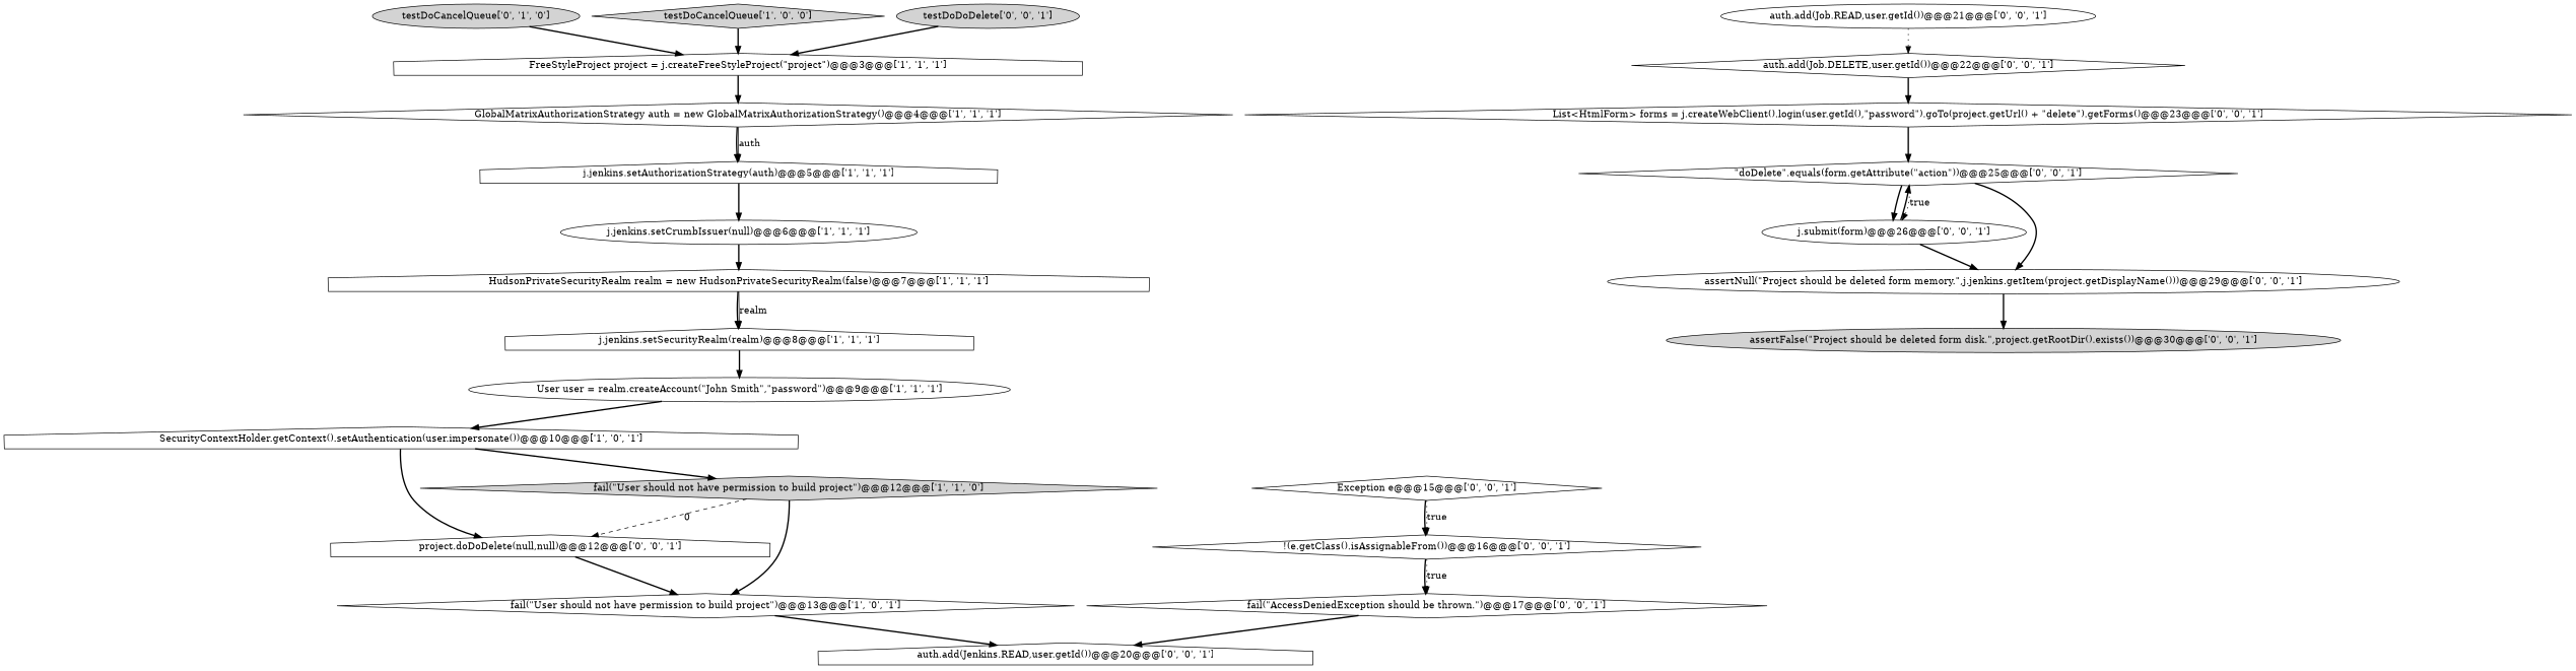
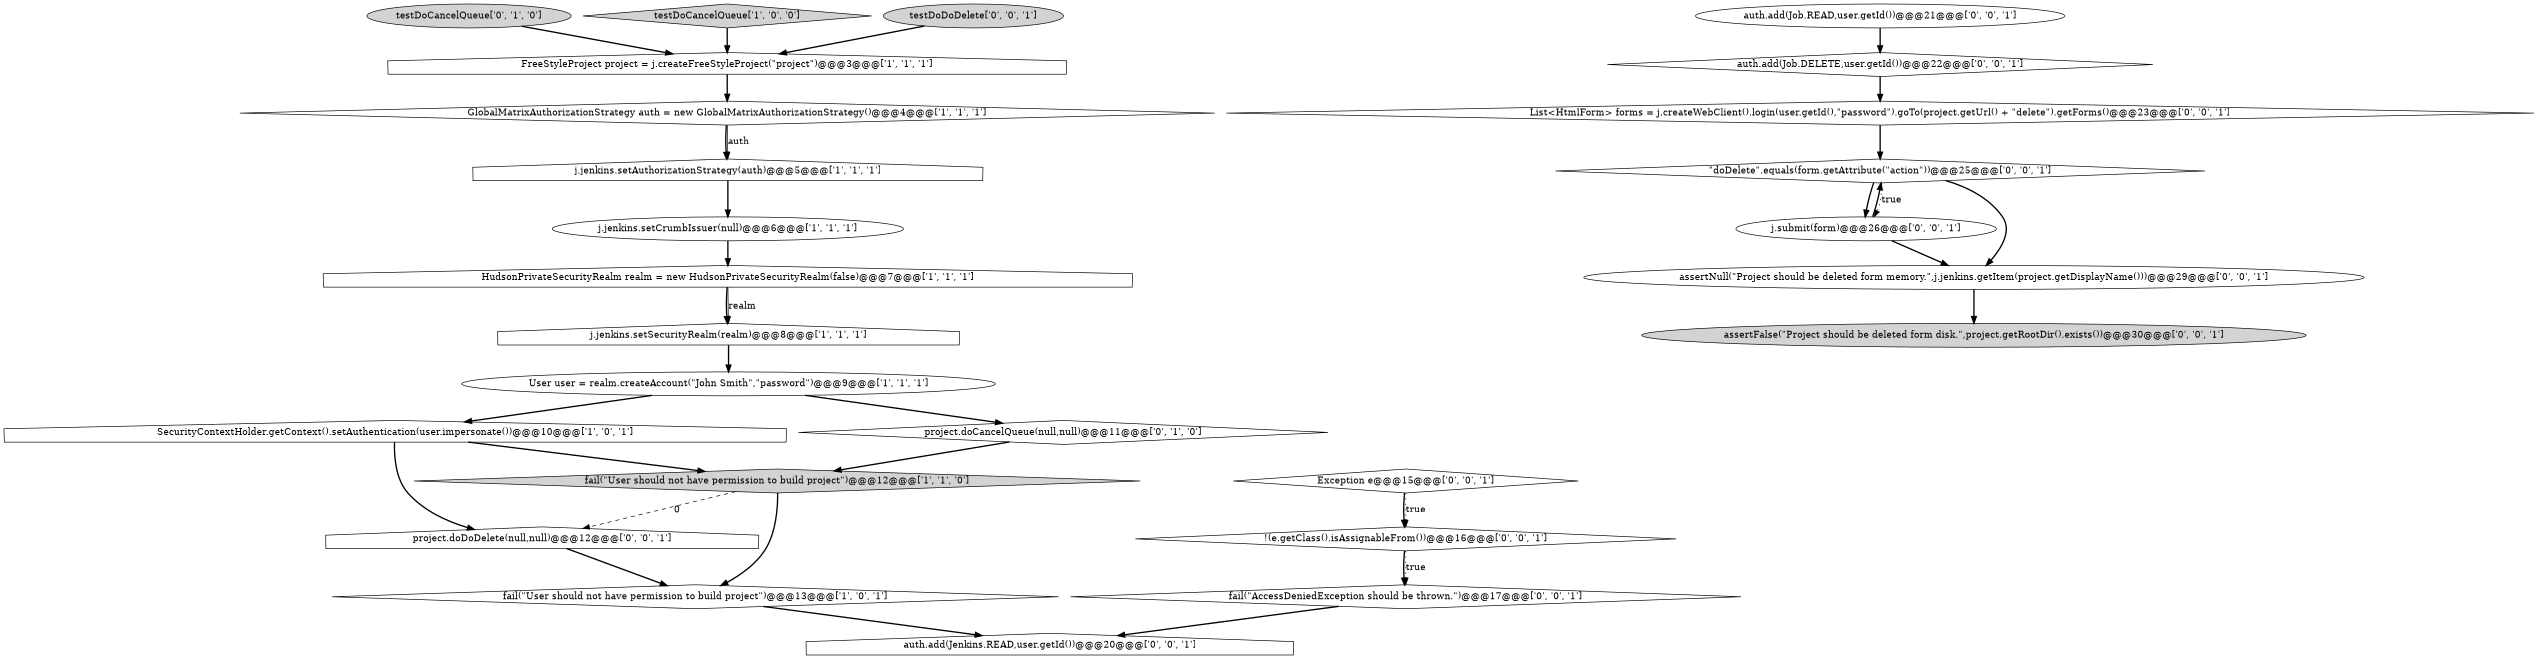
  digraph {
    node [fillcolor=white shape=diamond style=filled]
    edge [style=bold]
    n1 [fillcolor=lightgray label="testDoCancelQueue['0', '1', '0']" shape=ellipse]
    n2 [label="FreeStyleProject project = j.createFreeStyleProject(\"project\")@@@3@@@['1', '1', '1']" shape=house]
    n3 [label="GlobalMatrixAuthorizationStrategy auth = new GlobalMatrixAuthorizationStrategy()@@@4@@@['1', '1', '1']"]
    n4 [label="auth.add(Jenkins.READ,user.getId())@@@20@@@['0', '0', '1']" shape=house]
    n5 [label="auth.add(Job.READ,user.getId())@@@21@@@['0', '0', '1']" shape=ellipse]
    n6 [label="auth.add(Job.DELETE,user.getId())@@@22@@@['0', '0', '1']"]
    n7 [label="j.submit(form)@@@26@@@['0', '0', '1']" shape=ellipse]
    n8 [label="assertNull(\"Project should be deleted form memory.\",j.jenkins.getItem(project.getDisplayName()))@@@29@@@['0', '0', '1']" shape=ellipse]
    n9 [label="\"doDelete\".equals(form.getAttribute(\"action\"))@@@25@@@['0', '0', '1']"]
    n10 [fillcolor=lightgray label="assertFalse(\"Project should be deleted form disk.\",project.getRootDir().exists())@@@30@@@['0', '0', '1']" shape=ellipse]
    n11 [label="j.jenkins.setAuthorizationStrategy(auth)@@@5@@@['1', '1', '1']" shape=house]
    n12 [label="Exception e@@@15@@@['0', '0', '1']"]
    n13 [label="!(e.getClass().isAssignableFrom())@@@16@@@['0', '0', '1']"]
    n14 [label="fail(\"AccessDeniedException should be thrown.\")@@@17@@@['0', '0', '1']"]
    n15 [fillcolor=lightgray label="testDoCancelQueue['1', '0', '0']"]
    n16 [label="j.jenkins.setCrumbIssuer(null)@@@6@@@['1', '1', '1']" shape=ellipse]
    n17 [label="HudsonPrivateSecurityRealm realm = new HudsonPrivateSecurityRealm(false)@@@7@@@['1', '1', '1']" shape=house]
    n18 [label="j.jenkins.setSecurityRealm(realm)@@@8@@@['1', '1', '1']" shape=house]
    n19 [label="User user = realm.createAccount(\"John Smith\",\"password\")@@@9@@@['1', '1', '1']" shape=ellipse]
    n20 [label="SecurityContextHolder.getContext().setAuthentication(user.impersonate())@@@10@@@['1', '0', '1']" shape=house]
+   n21 [label="project.doCancelQueue(null,null)@@@11@@@['0', '1', '0']"]
    n22 [fillcolor=lightgray label="testDoDoDelete['0', '0', '1']" shape=ellipse]
    n23 [label="List<HtmlForm> forms = j.createWebClient().login(user.getId(),\"password\").goTo(project.getUrl() + \"delete\").getForms()@@@23@@@['0', '0', '1']"]
    n24 [label="project.doDoDelete(null,null)@@@12@@@['0', '0', '1']" shape=house]
    n25 [label="fail(\"User should not have permission to build project\")@@@13@@@['1', '0', '1']"]
    n26 [fillcolor=lightgray label="fail(\"User should not have permission to build project\")@@@12@@@['1', '1', '0']"]
    n1 -> n2
    n2 -> n3
    n3 -> n11
    n3 -> n11 [label=auth style=solid]
-   n5 -> n6 [style=dotted]
+   n5 -> n6
    n6 -> n23
    n7 -> n8
    n7 -> n9
    n8 -> n10
    n9 -> n7 [label=true style=dotted]
    n9 -> n7
    n9 -> n8
    n11 -> n16
    n12 -> n13
    n12 -> n13 [label=true style=dotted]
    n13 -> n14
    n13 -> n14 [label=true style=dotted]
    n14 -> n4
    n15 -> n2
    n16 -> n17
    n17 -> n18
    n17 -> n18 [label=realm style=solid]
    n18 -> n19
    n19 -> n20
+   n19 -> n21
    n20 -> n24
    n20 -> n26
+   n21 -> n26
    n22 -> n2
    n23 -> n9
    n24 -> n25
    n25 -> n4
    n26 -> n24 [label=0 style=dashed]
    n26 -> n25
  }
